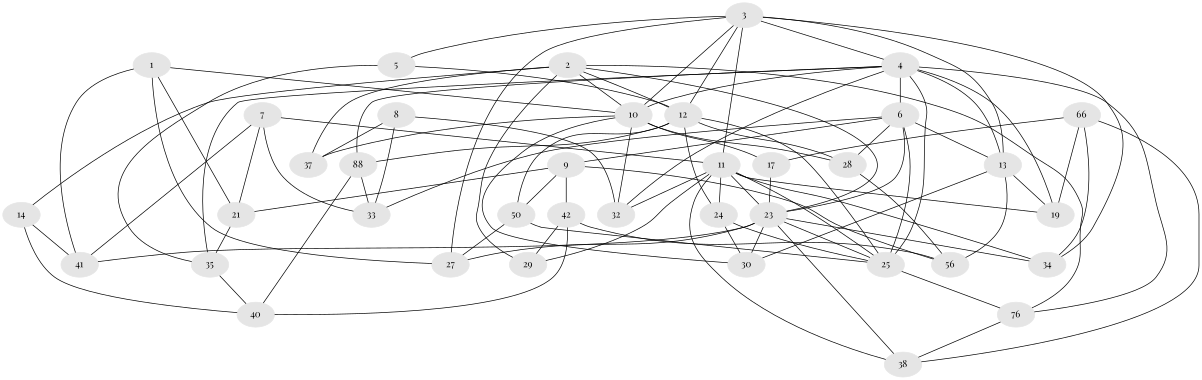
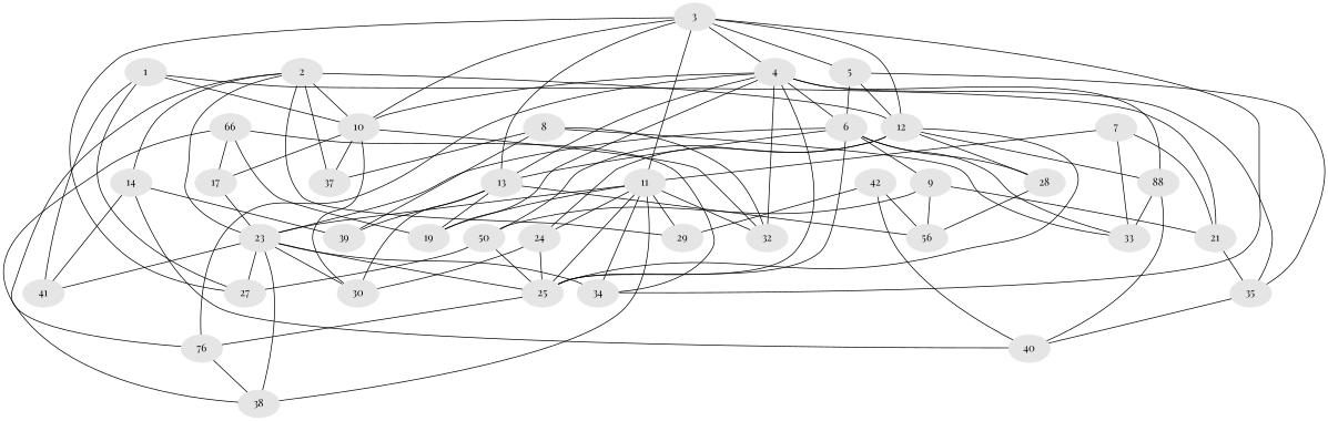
  graph {
    fontname="Playfair Display"
    node [color=gray90 fontname="Playfair Display" style=filled]
    edge [fontname="Playfair Display" weight=1.0]
    1
    10
    21
    27
    n5 [label=41]
    37
    32
    28
    17
    30
    35
    2
    12
    14
    23
    n16 [label=76]
    29
    n18 [label=88]
    25
    n20 [label=50]
    24
+   39
    40
    34
    38
    3
    4
    5
    11
    13
    6
    19
    n33 [label=56]
    9
    33
    n36 [label=42]
    7
    8
    n39 [label=66]
    1 -- 10
    1 -- 21
    1 -- 27
    1 -- n5
    10 -- 37
    10 -- 32
-   10 -- 28
    10 -- 17 [weight=4.0]
    10 -- 30
    21 -- 35
    28 -- n33
    17 -- 23
    35 -- 40
    2 -- 10
    2 -- 37 [weight=2.0]
    2 -- 12
    2 -- 14
    2 -- 23
    2 -- n16
    2 -- 29
    12 -- 28
    12 -- n18
    12 -- 25 [weight=2.0]
    12 -- n20
    12 -- 24
    14 -- n5
+   14 -- 39
    14 -- 40
    23 -- 27
    23 -- n5
    23 -- 30
    23 -- 25
    23 -- 34
    23 -- 38
    n16 -- 38
    n18 -- 40
    n18 -- 33
    25 -- n16
    n20 -- 27
    n20 -- 25
    24 -- 30
    24 -- 25
    3 -- 10
    3 -- 27
    3 -- 12
    3 -- 34
    3 -- 4
    3 -- 5
    3 -- 11
    3 -- 13
    4 -- 10
    4 -- 32
    4 -- 35
    4 -- n16
    4 -- n18
    4 -- 25
    4 -- 13
    4 -- 6 [weight=2.0]
    4 -- 19
    5 -- 35
    5 -- 12
+   5 -- 6
    11 -- 32
    11 -- 23
    11 -- 29
    11 -- 25
    11 -- 24
    11 -- 34
    11 -- 38
    11 -- 19
    13 -- 30
+   13 -- 39 [weight=2.0]
    13 -- 19
    13 -- n33
    6 -- 28
    6 -- 23 [weight=2.0]
    6 -- 25 [weight=2.0]
    6 -- 13
    6 -- 9
    6 -- 33
    9 -- 21
    9 -- n20
    9 -- n33
-   9 -- n36
    n36 -- 29
    n36 -- 40
    n36 -- n33
    7 -- 21
-   7 -- n5
    7 -- 11
    7 -- 33
    8 -- 37
    8 -- 32
+   8 -- 39
    8 -- 33
    n39 -- 17
    n39 -- 34
    n39 -- 38
    n39 -- 19
  }
